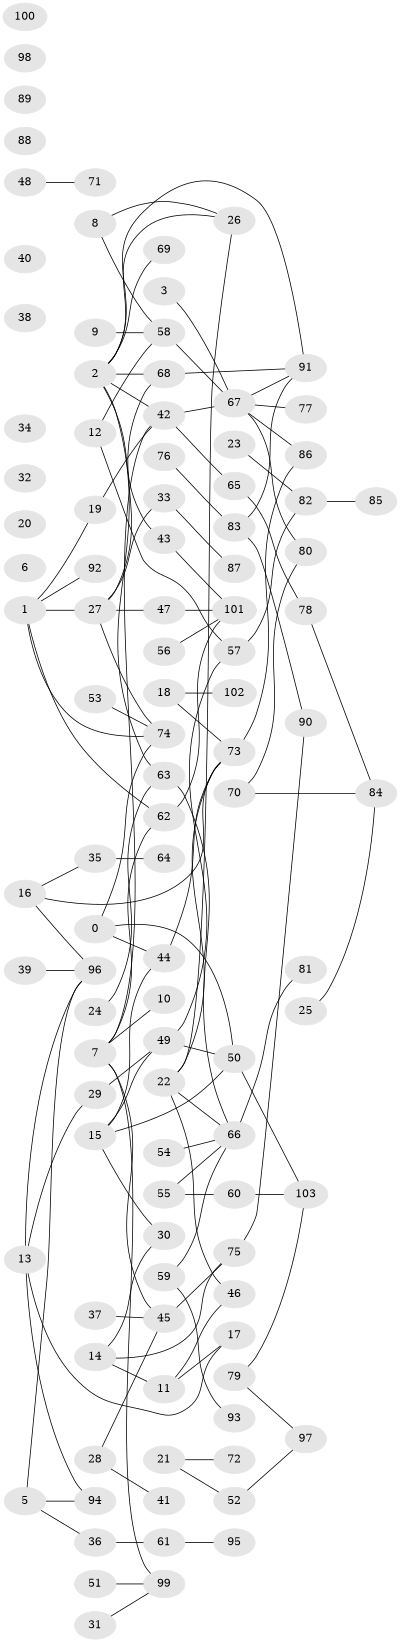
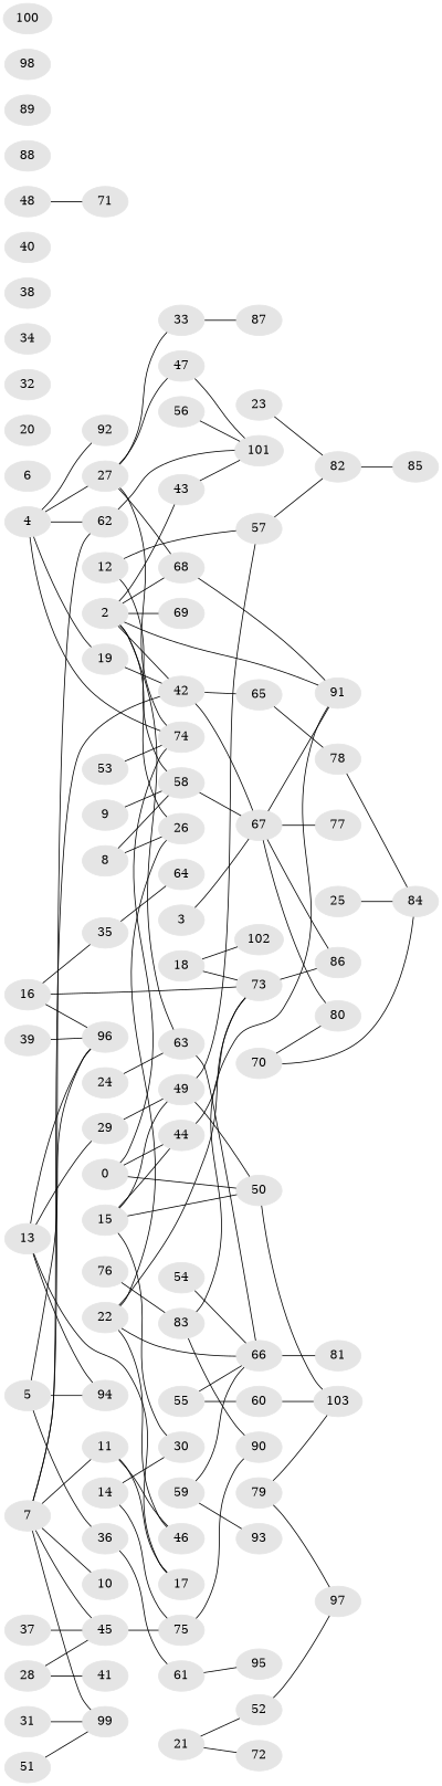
  graph {
    rankdir=LR
    node [color=gray90 style=filled]
-   1
+   1 [label=4]
    19
    27
    62
    74
    92
    42
    68
    33
    47
    101
    2
    26
    43
    63
    69
    91
    67
    65
    66
    3
    77
    80
    86
    n25 [label=0]
    44
    50
    73
    103
    5
    36
    94
    96
    61
    6
    7
    10
    11
    45
    99
    17
    46
    75
    8
    58
    9
    12
    57
    82
    13
    29
    49
    14
    30
    90
    15
    16
    35
    64
    18
    102
    20
    21
    52
    72
    97
    22
    81
    23
    85
    24
    25
    84
    87
    28
    41
    31
    32
    34
    95
    37
    38
    39
    40
    78
    48
    71
    51
    53
    54
    55
    60
    56
    59
    93
    70
    76
    83
    79
    88
    89
    98
    100
    1 -- 19
    1 -- 27
    1 -- 62
    1 -- 74
    1 -- 92
    19 -- 42
    27 -- 74
    27 -- 68
    27 -- 33
    27 -- 47
    62 -- 101
    42 -- 67
    42 -- 65
    68 -- 91
    33 -- 87
    47 -- 101
    2 -- 42
    2 -- 68
    2 -- 26
    2 -- 43
    2 -- 63
    2 -- 69
    2 -- 91
    43 -- 101
    63 -- 66
    67 -- 91
    67 -- 77
    67 -- 80
    67 -- 86
    65 -- 78
    66 -- 81
    3 -- 67
    n25 -- 74
    n25 -- 44
    n25 -- 50
    44 -- 73
    50 -- 103
    73 -- 86
    5 -- 36
    5 -- 94
    5 -- 96
    36 -- 61
    61 -- 95
    7 -- 62
    7 -- 42
    7 -- 10
-   14 -- 11
+   7 -- 11
    7 -- 45
    7 -- 99
    11 -- 17
    11 -- 46
    45 -- 75
    75 -- 90
    8 -- 26
    8 -- 58
    58 -- 67
    9 -- 58
    12 -- 58
    12 -- 57
    57 -- 82
    82 -- 85
    13 -- 94
    13 -- 96
    13 -- 17
    13 -- 29
    29 -- 49
    49 -- 50
    49 -- 57
    14 -- 75
    14 -- 30
    15 -- 44
    15 -- 50
    15 -- 49
    15 -- 30
    16 -- 73
    16 -- 96
    16 -- 35
    35 -- 64
    18 -- 73
    18 -- 102
    21 -- 52
    21 -- 72
    52 -- 97
    22 -- 26
    22 -- 66
    22 -- 73
    22 -- 46
    23 -- 82
    24 -- 63
    25 -- 84
    28 -- 45
    28 -- 41
    31 -- 99
    37 -- 45
    39 -- 96
    78 -- 84
    48 -- 71
    51 -- 99
    53 -- 74
    54 -- 66
    55 -- 66
    55 -- 60
    60 -- 103
    56 -- 101
    59 -- 66
    59 -- 93
    70 -- 80
    70 -- 84
    76 -- 83
    83 -- 91
    83 -- 90
    79 -- 103
    79 -- 97
  }
